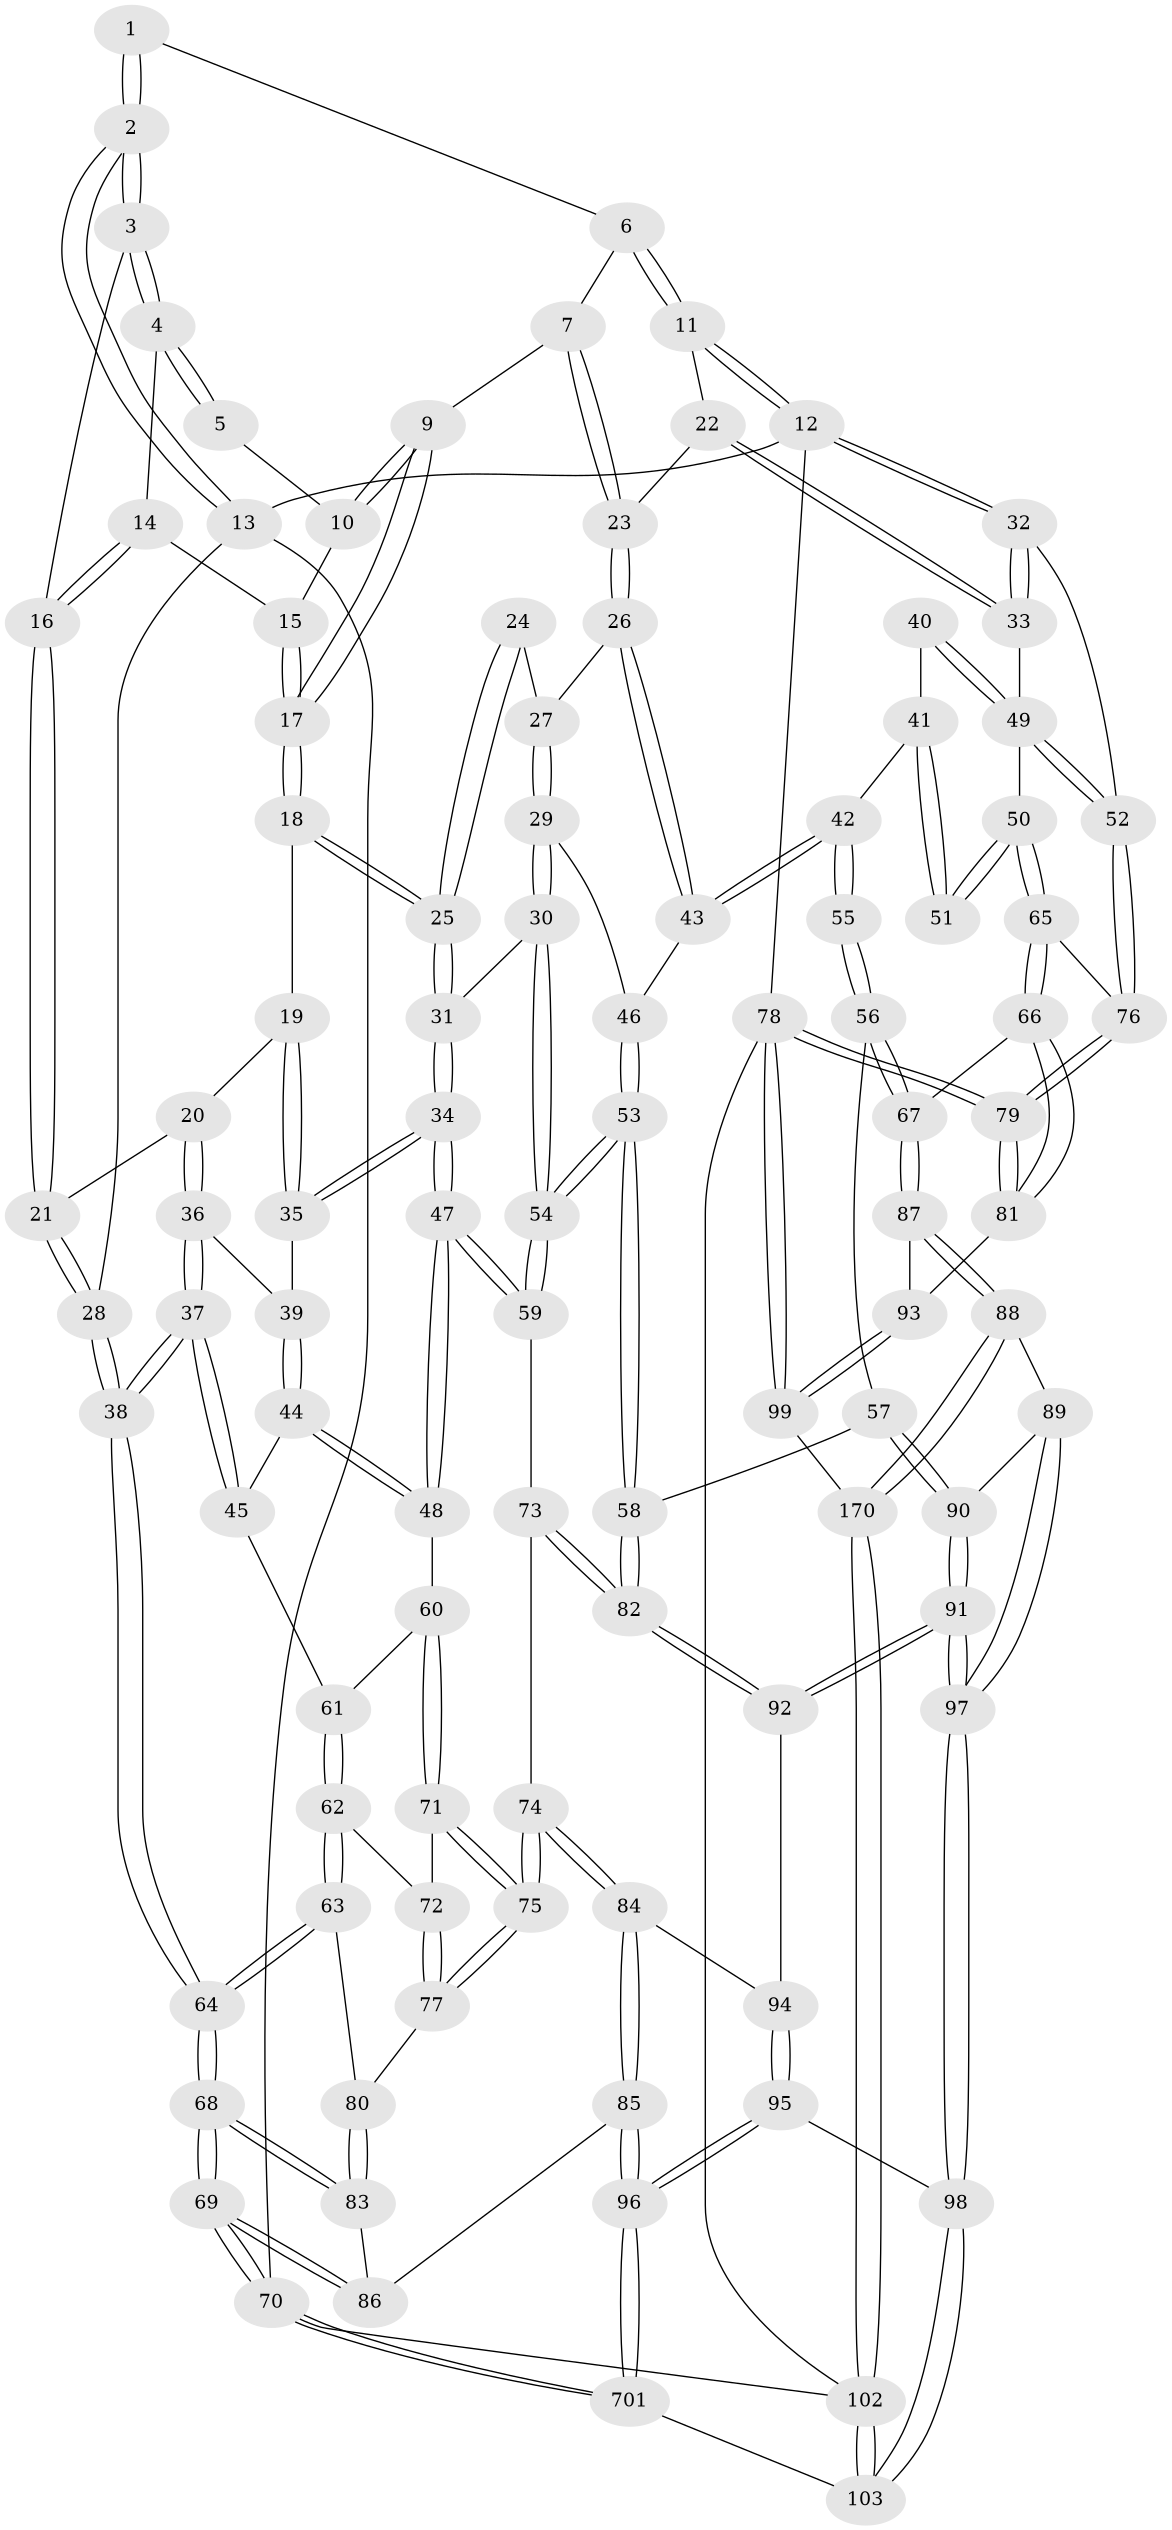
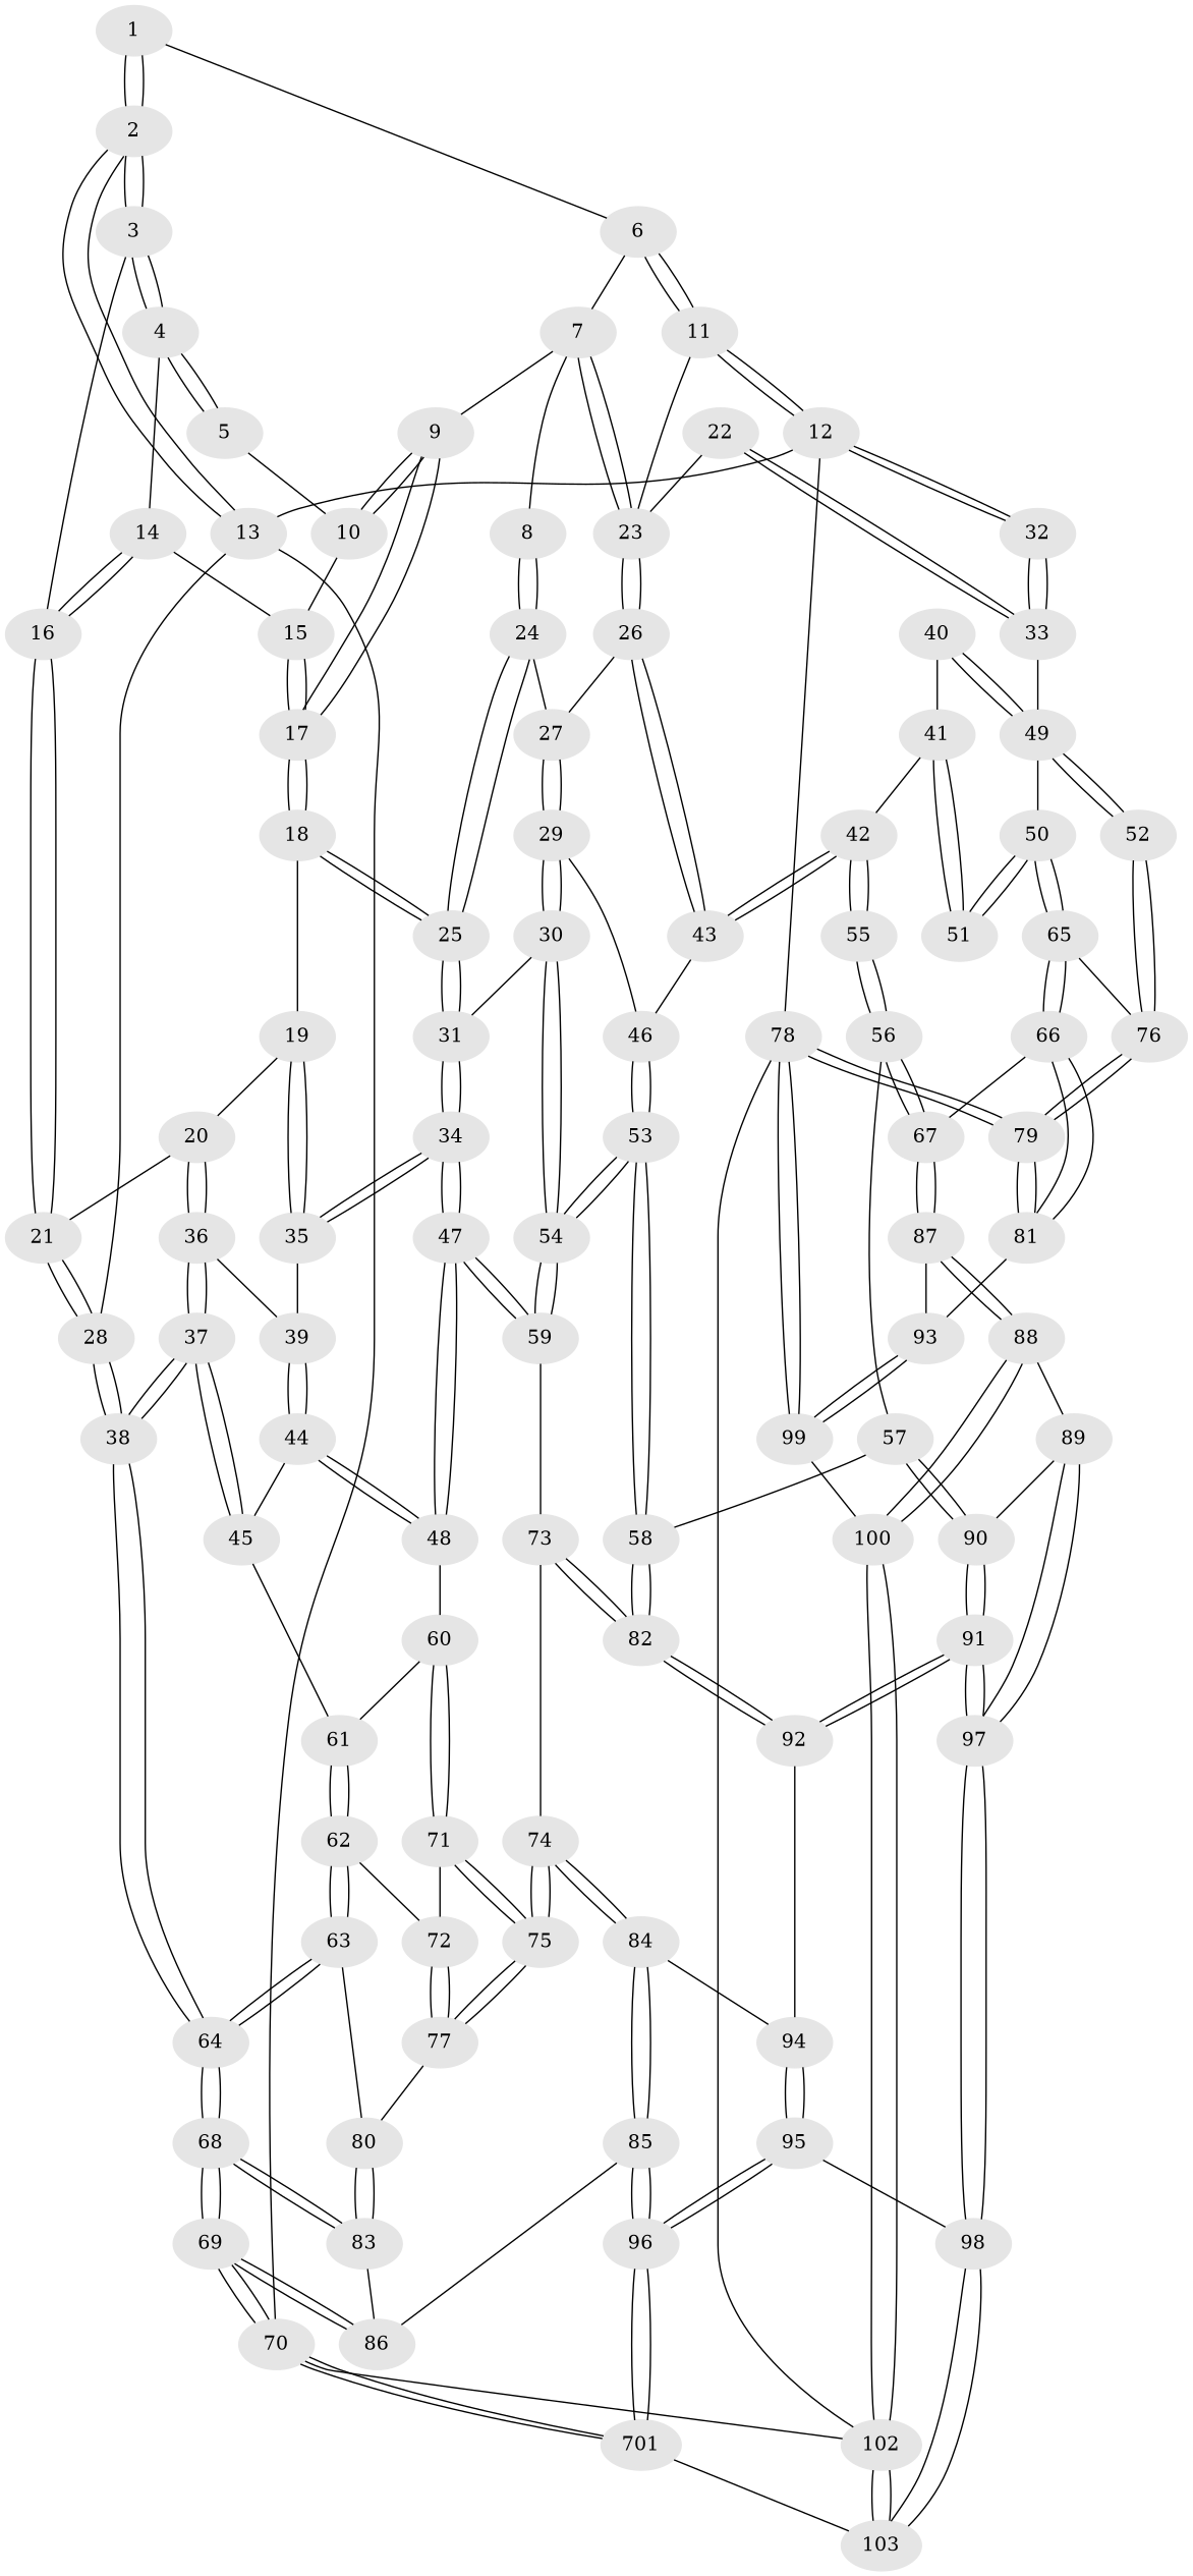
  graph {
    node [color=gray90 style=filled]
    1
    2
    6
    3
    13
    7
    11
    4
    16
    28
    70
    5
    14
    21
    10
    15
+   8
    23
    9
    12
    22
    24
    26
    17
    25
    27
    18
    32
    78
    33
    52
    102
    79
    99
    38
    n36 [label=701]
    19
    20
    35
    31
    36
    39
    37
    49
    43
    29
    34
    46
    30
    64
    54
    53
    59
    47
    76
    40
    41
    48
    44
    45
    61
    68
    42
    51
    50
    55
    56
    60
    62
    58
    73
    71
    65
    66
    82
    57
    67
    90
    87
    91
    92
    74
    72
    75
    63
    80
    77
    83
    69
    81
    93
    88
    86
    103
    84
    85
    94
-   100 [label=170]
+   100
    96
    95
    89
    97
    98
    1 -- 2
    1 -- 2
    1 -- 6
    2 -- 3
    2 -- 3
    2 -- 13
    2 -- 13
    6 -- 7
    6 -- 11
    6 -- 11
    3 -- 4
    3 -- 4
    3 -- 16
    13 -- 28
    13 -- 70
+   7 -- 8
    7 -- 23
    7 -- 23
    7 -- 9
    11 -- 12
    11 -- 12
-   11 -- 22
+   11 -- 23
    4 -- 5
    4 -- 5
    4 -- 14
    16 -- 21
    16 -- 21
    28 -- 38
    28 -- 38
    70 -- 102
    70 -- n36
    70 -- n36
    5 -- 10
    14 -- 16
    14 -- 16
    14 -- 15
    21 -- 28
    21 -- 28
    10 -- 15
    15 -- 17
    15 -- 17
+   8 -- 24
+   8 -- 24
    23 -- 26
    23 -- 26
    9 -- 10
    9 -- 10
    9 -- 17
    9 -- 17
    12 -- 13
    12 -- 32
    12 -- 32
    12 -- 78
    22 -- 23
    22 -- 33
    22 -- 33
    24 -- 25
    24 -- 25
    24 -- 27
    26 -- 27
    26 -- 43
    26 -- 43
    17 -- 18
    17 -- 18
    25 -- 31
    25 -- 31
    27 -- 29
    27 -- 29
    18 -- 25
    18 -- 25
    18 -- 19
    32 -- 33
    32 -- 33
-   32 -- 52
    78 -- 102
    78 -- 79
    78 -- 79
    78 -- 99
    78 -- 99
    33 -- 49
    52 -- 76
    52 -- 76
    102 -- 103
    102 -- 103
    79 -- 81
    79 -- 81
    99 -- 100
    38 -- 64
    38 -- 64
    n36 -- 103
    19 -- 20
    19 -- 35
    19 -- 35
    20 -- 21
    20 -- 36
    20 -- 36
    35 -- 39
    31 -- 34
    31 -- 34
    36 -- 39
    36 -- 37
    36 -- 37
    39 -- 44
    39 -- 44
    37 -- 38
    37 -- 38
    37 -- 45
    37 -- 45
    49 -- 52
    49 -- 52
    49 -- 50
    43 -- 46
    29 -- 46
    29 -- 30
    29 -- 30
    34 -- 35
    34 -- 35
    34 -- 47
    34 -- 47
    46 -- 53
    46 -- 53
    30 -- 31
    30 -- 54
    30 -- 54
    64 -- 68
    64 -- 68
    54 -- 59
    54 -- 59
    53 -- 54
    53 -- 54
    53 -- 58
    53 -- 58
    59 -- 73
    47 -- 59
    47 -- 59
    47 -- 48
    47 -- 48
    76 -- 79
    76 -- 79
    40 -- 49
    40 -- 49
    40 -- 41
    41 -- 42
    41 -- 51
    41 -- 51
    48 -- 60
    44 -- 48
    44 -- 48
    44 -- 45
    45 -- 61
    61 -- 62
    61 -- 62
    68 -- 83
    68 -- 83
    68 -- 69
    68 -- 69
    42 -- 43
    42 -- 43
    42 -- 55
    42 -- 55
    50 -- 51
    50 -- 51
    50 -- 65
    50 -- 65
    55 -- 56
    55 -- 56
    56 -- 57
    56 -- 67
    56 -- 67
    60 -- 61
    60 -- 71
    60 -- 71
    62 -- 72
    62 -- 63
    62 -- 63
    58 -- 82
    58 -- 82
    73 -- 82
    73 -- 82
    73 -- 74
    71 -- 72
    71 -- 75
    71 -- 75
    65 -- 76
    65 -- 66
    65 -- 66
    66 -- 67
    66 -- 81
    66 -- 81
    82 -- 92
    82 -- 92
    57 -- 58
    57 -- 90
    57 -- 90
    67 -- 87
    67 -- 87
    90 -- 91
    90 -- 91
    87 -- 93
    87 -- 88
    87 -- 88
    91 -- 92
    91 -- 92
    91 -- 97
    91 -- 97
    92 -- 94
    74 -- 75
    74 -- 75
    74 -- 84
    74 -- 84
    72 -- 77
    72 -- 77
    75 -- 77
    75 -- 77
    63 -- 64
    63 -- 64
    63 -- 80
    80 -- 83
    80 -- 83
    77 -- 80
    83 -- 86
    69 -- 70
    69 -- 70
    69 -- 86
    69 -- 86
    81 -- 93
    93 -- 99
    93 -- 99
    88 -- 100
    88 -- 100
    88 -- 89
    84 -- 85
    84 -- 85
    84 -- 94
    85 -- 86
    85 -- 96
    85 -- 96
    94 -- 95
    94 -- 95
    100 -- 102
    100 -- 102
    96 -- n36
    96 -- n36
    95 -- 96
    95 -- 96
    95 -- 98
    89 -- 90
    89 -- 97
    89 -- 97
    97 -- 98
    97 -- 98
    98 -- 103
    98 -- 103
  }
